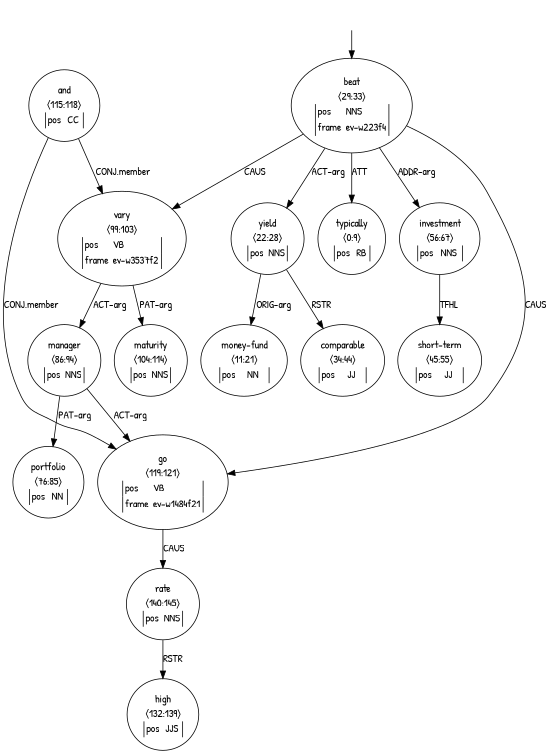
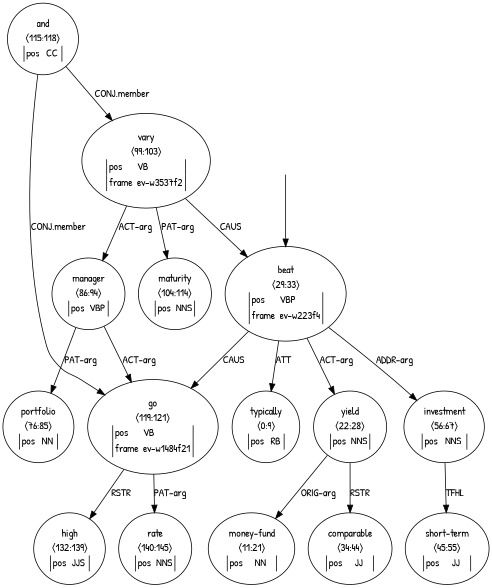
  digraph {
    fontname="Patrick Hand"
    node [fontname="Patrick Hand"]
    edge [fontname="Patrick Hand"]
    top [style=invis]
-   n2 [label=<<table align="center" border="0" cellspacing="0"><tr><td colspan="2">beat</td></tr><tr><td colspan="2">〈29:33〉</td></tr><tr><td sides="l" border="1" align="left">pos</td><td sides="r" border="1" align="left">NNS</td></tr><tr><td sides="l" border="1" align="left">frame</td><td sides="r" border="1" align="left">ev-w223f4</td></tr></table>>]
+   n2 [label=<<table align="center" border="0" cellspacing="0"><tr><td colspan="2">beat</td></tr><tr><td colspan="2">〈29:33〉</td></tr><tr><td sides="l" border="1" align="left">pos</td><td sides="r" border="1" align="left">VBP</td></tr><tr><td sides="l" border="1" align="left">frame</td><td sides="r" border="1" align="left">ev-w223f4</td></tr></table>>]
    n3 [label=<<table align="center" border="0" cellspacing="0"><tr><td colspan="2">typically</td></tr><tr><td colspan="2">〈0:9〉</td></tr><tr><td sides="l" border="1" align="left">pos</td><td sides="r" border="1" align="left">RB</td></tr></table>>]
    n4 [label=<<table align="center" border="0" cellspacing="0"><tr><td colspan="2">yield</td></tr><tr><td colspan="2">〈22:28〉</td></tr><tr><td sides="l" border="1" align="left">pos</td><td sides="r" border="1" align="left">NNS</td></tr></table>>]
    n5 [label=<<table align="center" border="0" cellspacing="0"><tr><td colspan="2">investment</td></tr><tr><td colspan="2">〈56:67〉</td></tr><tr><td sides="l" border="1" align="left">pos</td><td sides="r" border="1" align="left">NNS</td></tr></table>>]
    n6 [label=<<table align="center" border="0" cellspacing="0"><tr><td colspan="2">vary</td></tr><tr><td colspan="2">〈99:103〉</td></tr><tr><td sides="l" border="1" align="left">pos</td><td sides="r" border="1" align="left">VB</td></tr><tr><td sides="l" border="1" align="left">frame</td><td sides="r" border="1" align="left">ev-w3537f2</td></tr></table>>]
    n7 [label=<<table align="center" border="0" cellspacing="0"><tr><td colspan="2">go</td></tr><tr><td colspan="2">〈119:121〉</td></tr><tr><td sides="l" border="1" align="left">pos</td><td sides="r" border="1" align="left">VB</td></tr><tr><td sides="l" border="1" align="left">frame</td><td sides="r" border="1" align="left">ev-w1484f21</td></tr></table>>]
    n8 [label=<<table align="center" border="0" cellspacing="0"><tr><td colspan="2">money-fund</td></tr><tr><td colspan="2">〈11:21〉</td></tr><tr><td sides="l" border="1" align="left">pos</td><td sides="r" border="1" align="left">NN</td></tr></table>>]
    n9 [label=<<table align="center" border="0" cellspacing="0"><tr><td colspan="2">comparable</td></tr><tr><td colspan="2">〈34:44〉</td></tr><tr><td sides="l" border="1" align="left">pos</td><td sides="r" border="1" align="left">JJ</td></tr></table>>]
    n10 [label=<<table align="center" border="0" cellspacing="0"><tr><td colspan="2">short-term</td></tr><tr><td colspan="2">〈45:55〉</td></tr><tr><td sides="l" border="1" align="left">pos</td><td sides="r" border="1" align="left">JJ</td></tr></table>>]
-   n11 [label=<<table align="center" border="0" cellspacing="0"><tr><td colspan="2">manager</td></tr><tr><td colspan="2">〈86:94〉</td></tr><tr><td sides="l" border="1" align="left">pos</td><td sides="r" border="1" align="left">NNS</td></tr></table>>]
+   n11 [label=<<table align="center" border="0" cellspacing="0"><tr><td colspan="2">manager</td></tr><tr><td colspan="2">〈86:94〉</td></tr><tr><td sides="l" border="1" align="left">pos</td><td sides="r" border="1" align="left">VBP</td></tr></table>>]
    n12 [label=<<table align="center" border="0" cellspacing="0"><tr><td colspan="2">maturity</td></tr><tr><td colspan="2">〈104:114〉</td></tr><tr><td sides="l" border="1" align="left">pos</td><td sides="r" border="1" align="left">NNS</td></tr></table>>]
    n13 [label=<<table align="center" border="0" cellspacing="0"><tr><td colspan="2">rate</td></tr><tr><td colspan="2">〈140:145〉</td></tr><tr><td sides="l" border="1" align="left">pos</td><td sides="r" border="1" align="left">NNS</td></tr></table>>]
    n14 [label=<<table align="center" border="0" cellspacing="0"><tr><td colspan="2">portfolio</td></tr><tr><td colspan="2">〈76:85〉</td></tr><tr><td sides="l" border="1" align="left">pos</td><td sides="r" border="1" align="left">NN</td></tr></table>>]
    n15 [label=<<table align="center" border="0" cellspacing="0"><tr><td colspan="2">and</td></tr><tr><td colspan="2">〈115:118〉</td></tr><tr><td sides="l" border="1" align="left">pos</td><td sides="r" border="1" align="left">CC</td></tr></table>>]
    n16 [label=<<table align="center" border="0" cellspacing="0"><tr><td colspan="2">high</td></tr><tr><td colspan="2">〈132:139〉</td></tr><tr><td sides="l" border="1" align="left">pos</td><td sides="r" border="1" align="left">JJS</td></tr></table>>]
    top -> n2
    n2 -> n3 [label=ATT]
    n2 -> n4 [label="ACT-arg"]
    n2 -> n5 [label="ADDR-arg"]
-   n2 -> n6 [label=CAUS]
+   n6 -> n2 [label=CAUS]
    n2 -> n7 [label=CAUS]
    n4 -> n8 [label="ORIG-arg"]
    n4 -> n9 [label=RSTR]
    n5 -> n10 [label=TFHL]
    n6 -> n11 [label="ACT-arg"]
    n6 -> n12 [label="PAT-arg"]
-   n7 -> n13 [label=CAUS]
+   n7 -> n13 [label="PAT-arg"]
    n11 -> n7 [label="ACT-arg"]
    n11 -> n14 [label="PAT-arg"]
-   n13 -> n16 [label=RSTR]
+   n7 -> n16 [label=RSTR]
    n15 -> n6 [label="CONJ.member"]
    n15 -> n7 [label="CONJ.member"]
  }
